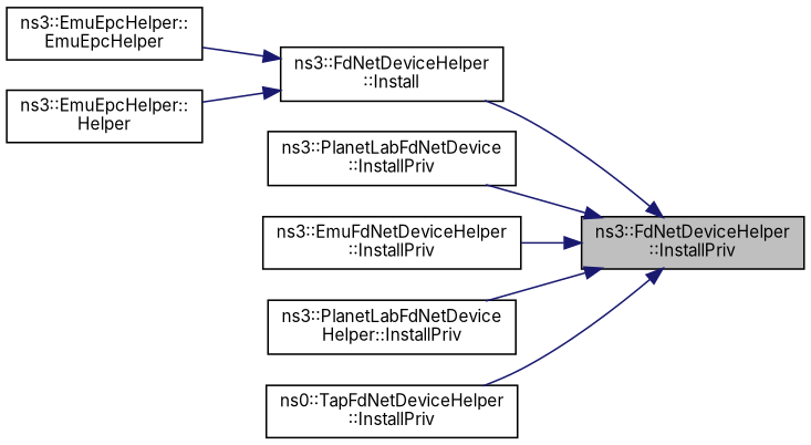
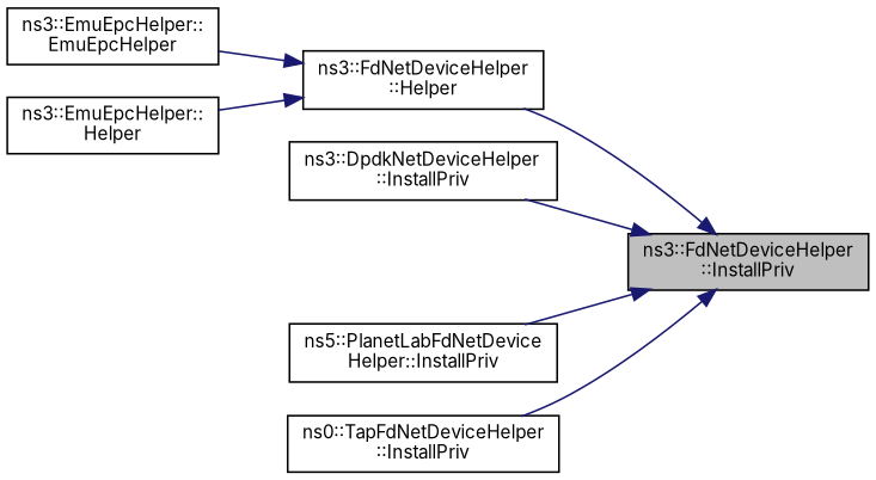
  digraph {
    fontname=Inter
    rankdir=RL
    node [color=black fillcolor=white fontname=Inter fontsize=10 shape=record style=filled]
    edge [color=midnightblue dir=back fontname=Inter fontsize=10 labelfontname=Helvetica labelfontsize=10 style=solid]
    n1 [fillcolor=grey75 fontcolor=black height=0.2 label="ns3::FdNetDeviceHelper\l::InstallPriv" width=0.4]
-   n2 [height=0.2 label="ns3::FdNetDeviceHelper\l::Install" width=0.4]
-   n3 [height=0.2 label="ns3::PlanetLabFdNetDevice\l::InstallPriv" width=0.4]
-   n4 [height=0.2 label="ns3::EmuFdNetDeviceHelper\l::InstallPriv" width=0.4]
-   n5 [height=0.2 label="ns3::PlanetLabFdNetDevice\lHelper::InstallPriv" width=0.4]
+   n2 [height=0.2 label="ns3::FdNetDeviceHelper\l::Helper" width=0.4]
+   n3 [height=0.2 label="ns3::DpdkNetDeviceHelper\l::InstallPriv" width=0.4]
+   n5 [height=0.2 label="ns5::PlanetLabFdNetDevice\lHelper::InstallPriv" width=0.4]
    n6 [height=0.2 label="ns0::TapFdNetDeviceHelper\l::InstallPriv" width=0.4]
    n7 [height=0.2 label="ns3::EmuEpcHelper::\lEmuEpcHelper" width=0.4]
    n8 [height=0.2 label="ns3::EmuEpcHelper::\lHelper" width=0.4]
    n1 -> n2
    n1 -> n3
-   n1 -> n4
    n1 -> n5
    n1 -> n6
    n2 -> n7
    n2 -> n8
  }
